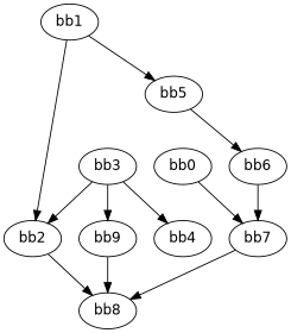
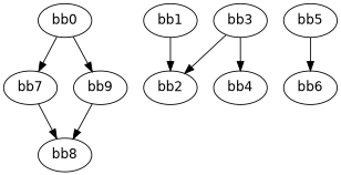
  digraph {
    fontname="DejaVu Sans"
    node [fontname="DejaVu Sans"]
    edge [fontname="DejaVu Sans"]
    n1 [label="bb0\l"]
    n2 [label="bb7\l"]
    n3 [label="bb1\l"]
    n4 [label="bb2\l"]
    n5 [label="bb5\l"]
    n6 [label="bb8\l"]
    n7 [label="bb6\l"]
    n8 [label="bb3\l"]
    n9 [label="bb4\l"]
    n10 [label="bb9\l"]
    n1 -> n2
    n2 -> n6
    n3 -> n4
-   n3 -> n5
-   n4 -> n6
    n5 -> n7
-   n7 -> n2
    n8 -> n4
    n8 -> n9
-   n8 -> n10
+   n1 -> n10
    n10 -> n6
  }
